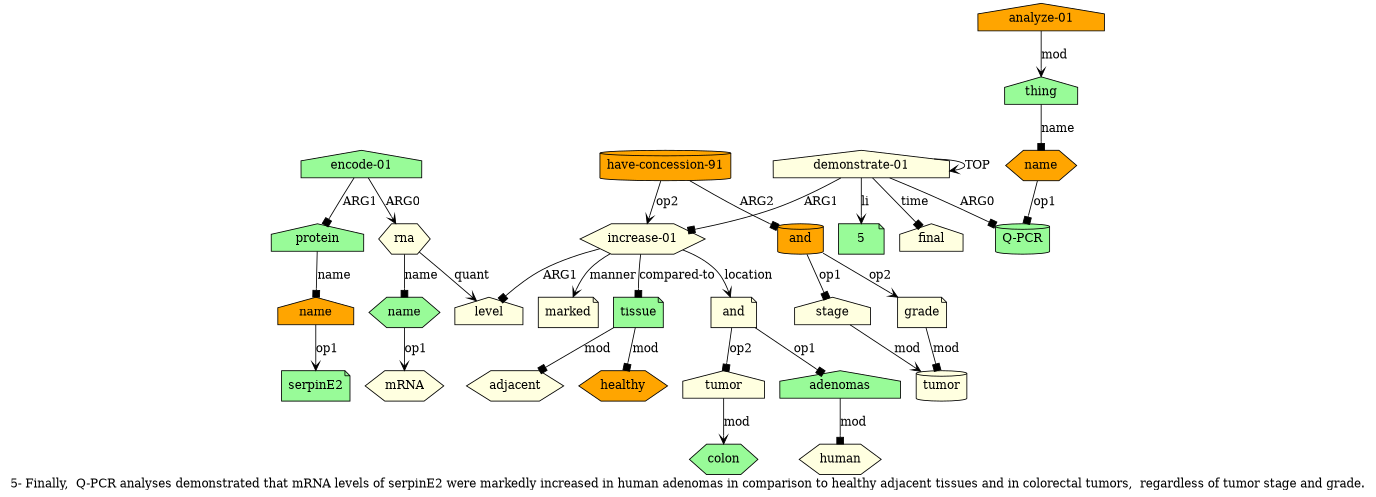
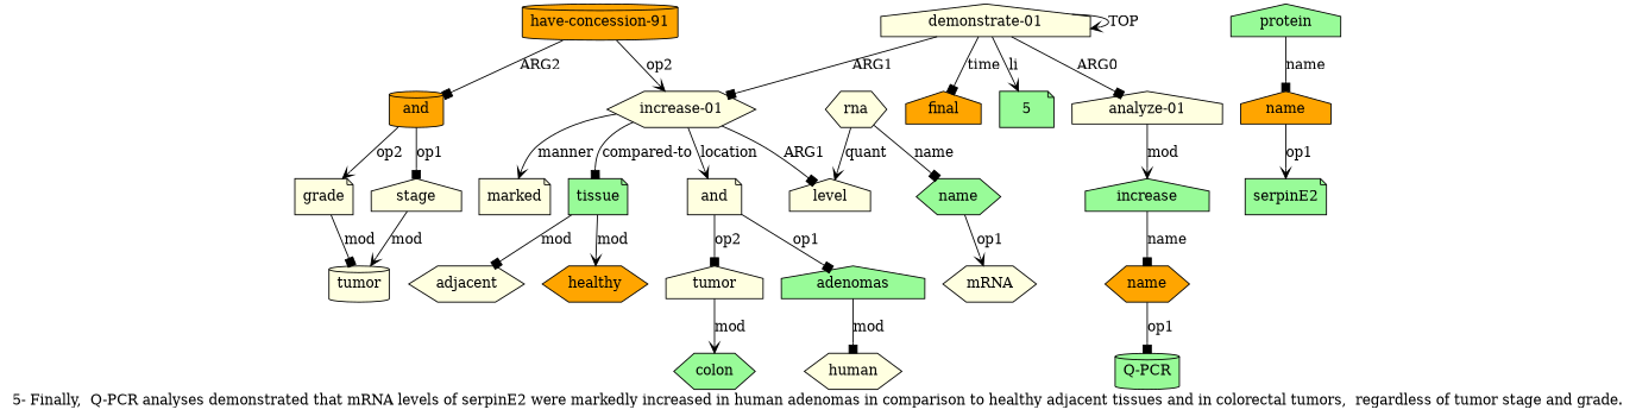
  digraph {
    label="5- Finally,  Q-PCR analyses demonstrated that mRNA levels of serpinE2 were markedly increased in human adenomas in comparison to healthy adjacent tissues and in colorectal tumors,  regardless of tumor stage and grade."
    node [color=black fillcolor=lightyellow gold_ind=-1 gold_label=name shape=house style=filled test_ind=-1 test_label=name]
    edge [arrowhead=box color=black gold_label=mod test_label=mod]
    n1 [gold_ind=20 gold_label=grade label=grade shape=note test_ind=20 test_label=grade]
    n2 [gold_ind=19 gold_label=tumor label=tumor shape=cylinder test_ind=19 test_label=tumor]
    n3 [gold_ind=21 gold_label=marked label=marked shape=note test_ind=21 test_label=marked]
    n4 [fillcolor=palegreen gold_ind=22 gold_label=tissue label=tissue shape=note test_ind=22 test_label=tissue]
    n5 [gold_ind=23 gold_label=adjacent label=adjacent shape=hexagon test_ind=23 test_label=adjacent]
    n6 [fillcolor=orange gold_ind=24 gold_label=healthy label=healthy shape=hexagon test_ind=24 test_label=healthy]
-   n7 [gold_ind=25 gold_label=final label=final test_ind=25 test_label=final]
+   n7 [fillcolor=orange gold_ind=25 gold_label=final label=final test_ind=25 test_label=final]
    n8 [fillcolor=palegreen gold_label="Q-PCR" label="Q-PCR" shape=cylinder test_label="Q-PCR"]
    n9 [gold_label=mRNA label=mRNA shape=hexagon test_label=mRNA]
    n10 [fillcolor=palegreen gold_label=5 label=5 shape=note test_label=5]
    n11 [fillcolor=palegreen gold_ind=15 gold_label=colon label=colon shape=hexagon test_ind=15 test_label=colon]
    n12 [gold_ind=14 gold_label=tumor label=tumor test_ind=14 test_label=tumor]
    n13 [fillcolor=orange gold_ind=17 gold_label=and label=and shape=cylinder test_ind=17 test_label=and]
    n14 [gold_ind=18 gold_label=stage label=stage test_ind=18 test_label=stage]
    n15 [fillcolor=orange gold_ind=16 gold_label="have-concession-91" label="have-concession-91" shape=cylinder test_ind=16 test_label="have-concession-91"]
    n16 [gold_ind=4 gold_label="increase-01" label="increase-01" shape=hexagon test_ind=4 test_label="increase-01"]
    n17 [gold_ind=11 gold_label=and label=and shape=note test_ind=11 test_label=and]
    n18 [gold_ind=5 gold_label=level label=level test_ind=5 test_label=level]
    n19 [fillcolor=palegreen gold_ind=12 gold_label=adenomas label=adenomas test_ind=12 test_label=adenomas]
    n20 [gold_ind=13 gold_label=human label=human shape=hexagon test_ind=13 test_label=human]
    n21 [fillcolor=orange gold_ind=10 label=name test_ind=10]
    n22 [fillcolor=palegreen gold_label=serpinE2 label=serpinE2 shape=note test_label=serpinE2]
-   n23 [fillcolor=orange gold_ind=1 gold_label="analyze-01" label="analyze-01" test_ind=1 test_label="analyze-01"]
-   n24 [fillcolor=palegreen gold_ind=2 gold_label=thing label=thing test_ind=2 test_label=thing]
+   n23 [gold_ind=1 gold_label="analyze-01" label="analyze-01" test_ind=1 test_label="analyze-01"]
+   n24 [fillcolor=palegreen gold_ind=2 gold_label=thing label=increase test_ind=2 test_label=thing]
    n25 [fillcolor=orange gold_ind=3 label=name shape=hexagon test_ind=3]
    n26 [gold_ind=0 gold_label="demonstrate-01" label="demonstrate-01" test_ind=0 test_label="demonstrate-01"]
    n27 [fillcolor=palegreen gold_ind=7 label=name shape=hexagon test_ind=7]
    n28 [gold_ind=6 gold_label=rna label=rna shape=hexagon test_ind=6 test_label=rna]
    n29 [fillcolor=palegreen gold_ind=9 gold_label=protein label=protein test_ind=9 test_label=protein]
-   n30 [fillcolor=palegreen gold_ind=8 gold_label="encode-01" label="encode-01" test_ind=8 test_label="encode-01"]
    n1 -> n2 [label=mod]
    n4 -> n5 [label=mod]
-   n4 -> n6 [label=mod]
+   n4 -> n6 [arrowhead=vee label=mod]
    n12 -> n11 [arrowhead=vee label=mod]
    n13 -> n1 [arrowhead=vee gold_label=op2 label=op2 test_label=op2]
    n13 -> n14 [gold_label=op1 label=op1 test_label=op1]
    n14 -> n2 [arrowhead=vee label=mod]
    n15 -> n13 [gold_label=ARG2 label=ARG2 test_label=ARG2]
    n15 -> n16 [arrowhead=vee gold_label=ARG1 label=op2 test_label=ARG1]
    n16 -> n3 [arrowhead=vee gold_label=manner label=manner test_label=manner]
    n16 -> n4 [gold_label="compared-to" label="compared-to" test_label="compared-to"]
    n16 -> n17 [arrowhead=vee gold_label=location label=location test_label=location]
    n16 -> n18 [gold_label=ARG1 label=ARG1 test_label=ARG1]
    n17 -> n12 [gold_label=op2 label=op2 test_label=op2]
    n17 -> n19 [gold_label=op1 label=op1 test_label=op1]
    n19 -> n20 [label=mod]
    n21 -> n22 [arrowhead=vee gold_label=op1 label=op1 test_label=op1]
    n23 -> n24 [arrowhead=vee label=mod]
    n24 -> n25 [gold_label=name label=name test_label=name]
    n25 -> n8 [gold_label=op1 label=op1 test_label=op1]
    n26 -> n7 [gold_label=time label=time test_label=time]
    n26 -> n10 [arrowhead=vee gold_label=li label=li test_label=li]
    n26 -> n16 [gold_label=ARG1 label=ARG1 test_label=ARG1]
-   n26 -> n8 [gold_label=ARG0 label=ARG0 test_label=ARG0]
+   n26 -> n23 [gold_label=ARG0 label=ARG0 test_label=ARG0]
    n26 -> n26 [arrowhead=vee gold_label=TOP label=TOP test_label=TOP]
    n27 -> n9 [arrowhead=vee gold_label=op1 label=op1 test_label=op1]
    n28 -> n18 [arrowhead=vee gold_label=quant label=quant test_label=quant]
    n28 -> n27 [gold_label=name label=name test_label=name]
    n29 -> n21 [gold_label=name label=name test_label=name]
-   n30 -> n28 [arrowhead=vee gold_label=ARG0 label=ARG0 test_label=ARG0]
-   n30 -> n29 [gold_label=ARG1 label=ARG1 test_label=ARG1]
  }
